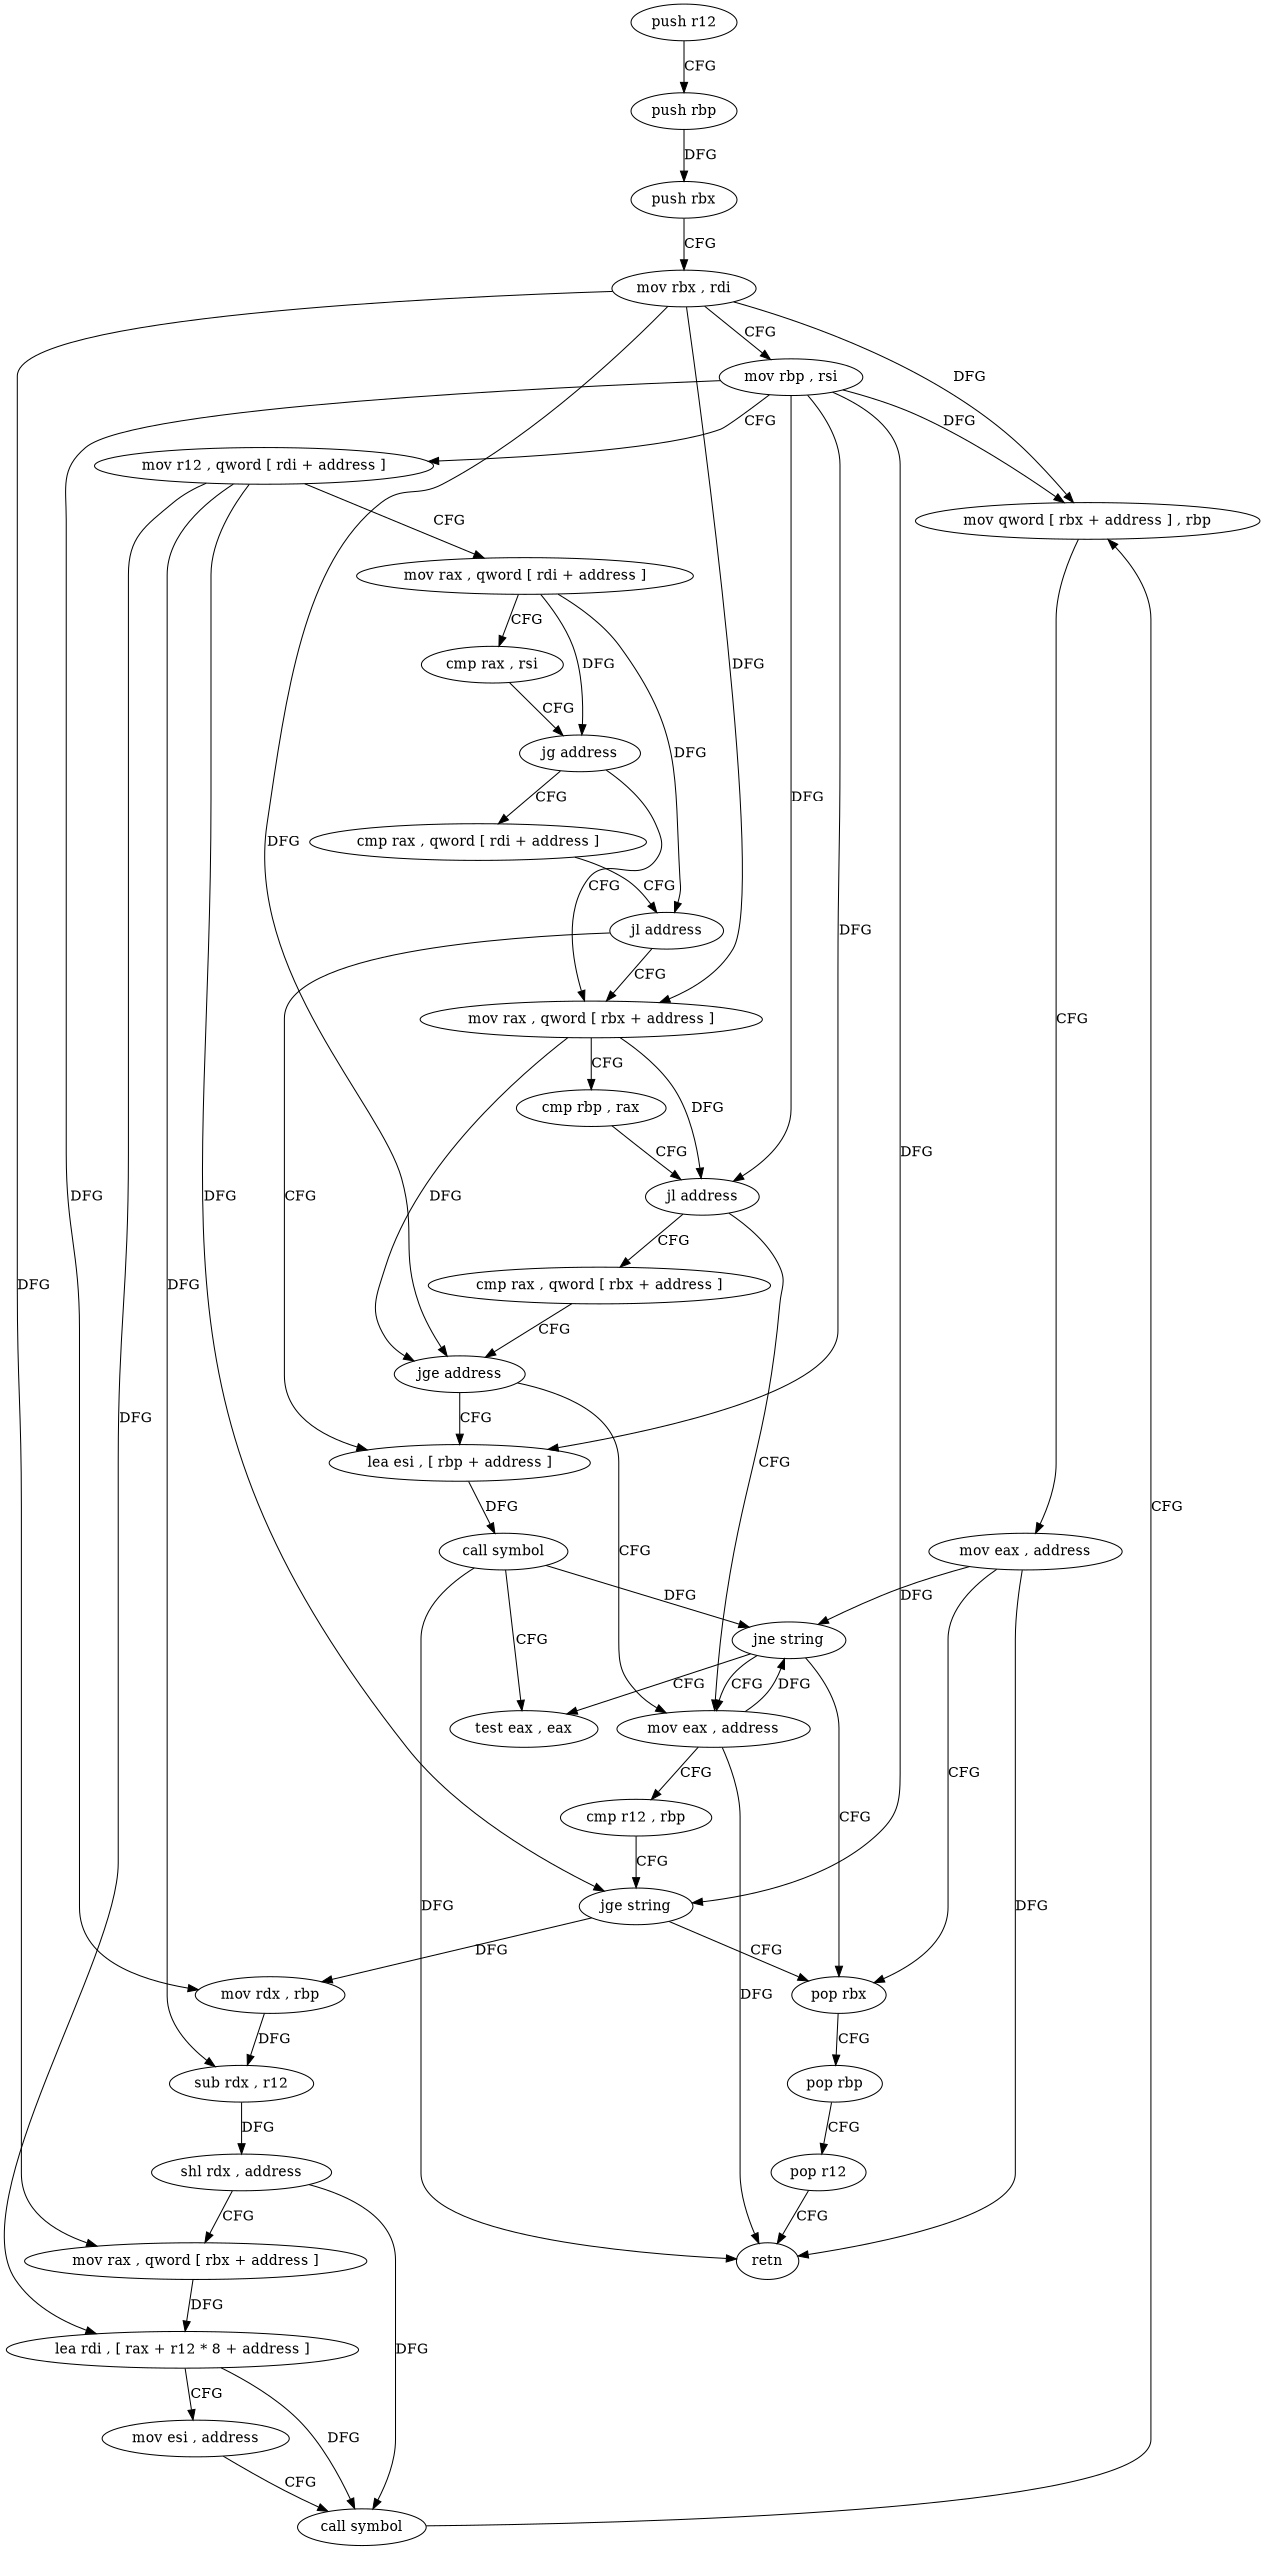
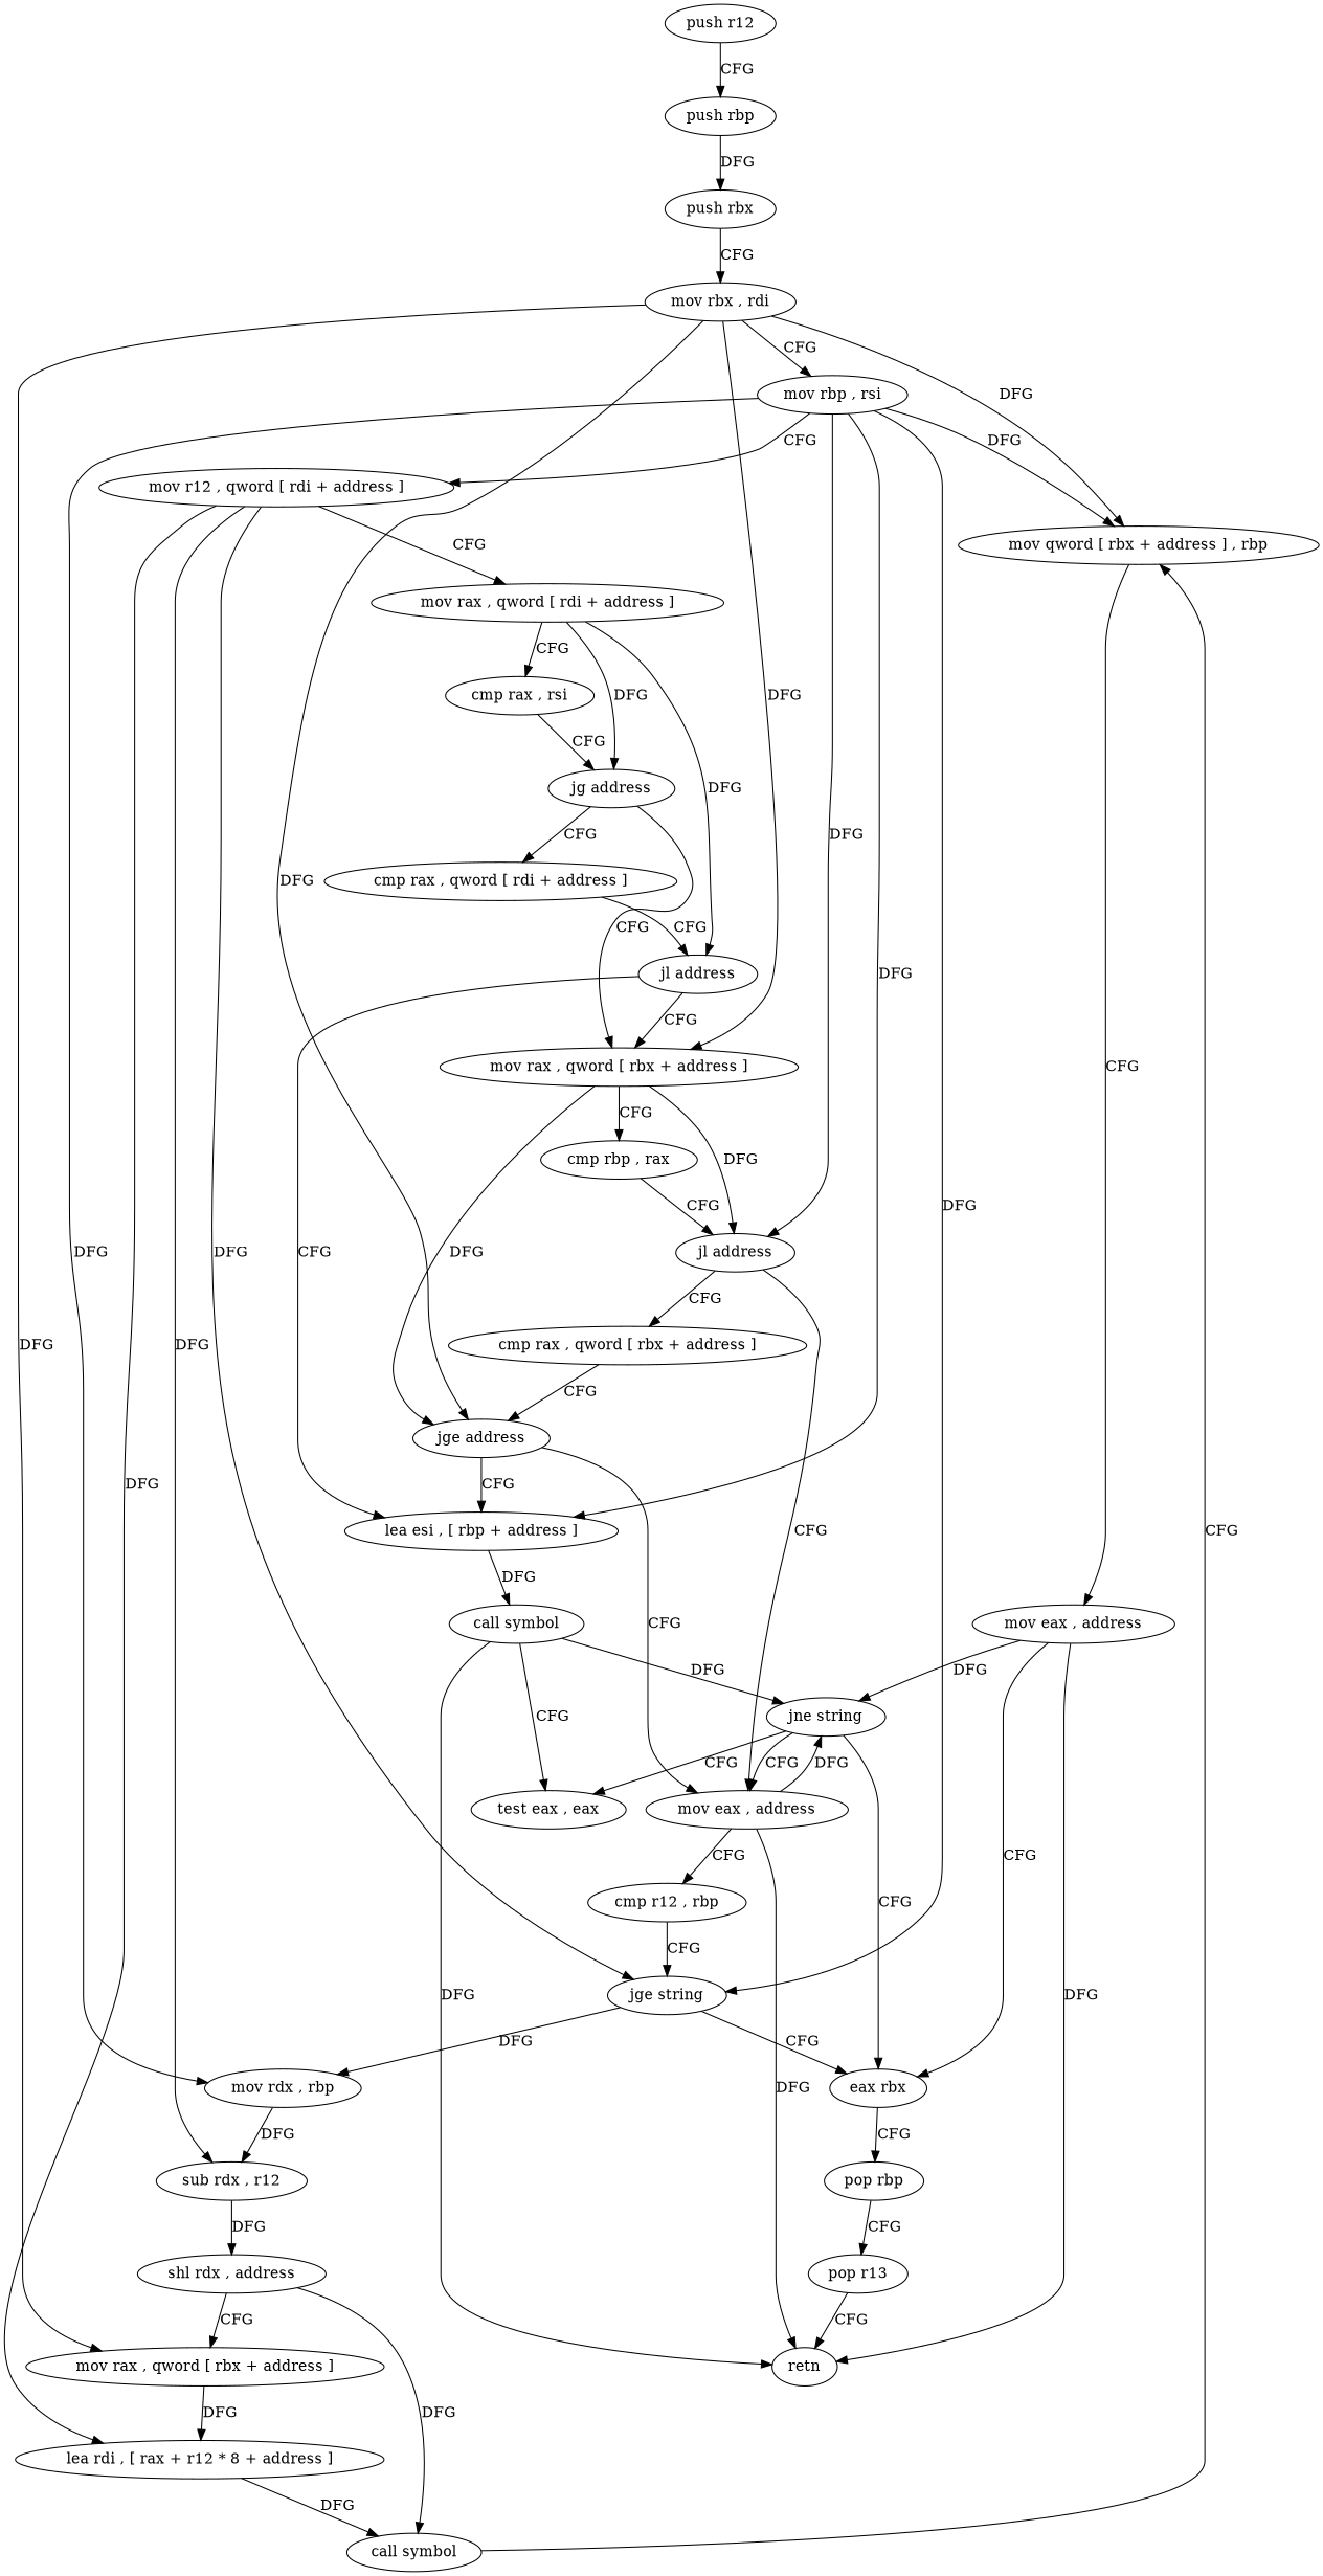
  digraph {
    n1 [label="push r12"]
    n2 [label="push rbp"]
    n3 [label="push rbx"]
    n4 [label="mov rbx , rdi"]
    n5 [label="mov rbp , rsi"]
    n6 [label="mov rax , qword [ rbx + address ]"]
    n7 [label="jge address"]
    n8 [label="mov rax , qword [ rbx + address ]"]
    n9 [label="mov qword [ rbx + address ] , rbp"]
    n10 [label="mov r12 , qword [ rdi + address ]"]
    n11 [label="jl address"]
    n12 [label="lea esi , [ rbp + address ]"]
    n13 [label="jge string"]
    n14 [label="mov rdx , rbp"]
    n15 [label="cmp rbp , rax"]
    n16 [label="mov eax , address"]
    n17 [label="lea rdi , [ rax + r12 * 8 + address ]"]
    n18 [label="mov eax , address"]
    n19 [label="mov rax , qword [ rdi + address ]"]
    n20 [label="sub rdx , r12"]
    n21 [label="cmp rax , qword [ rbx + address ]"]
    n22 [label="call symbol"]
-   n23 [label="pop rbx"]
+   n23 [label="eax rbx"]
    n24 [label="cmp rax , rsi"]
    n25 [label="jg address"]
    n26 [label="jl address"]
    n27 [label="shl rdx , address"]
    n28 [label="call symbol"]
-   n29 [label="mov esi , address"]
    n30 [label="cmp rax , qword [ rdi + address ]"]
    n31 [label="cmp r12 , rbp"]
    n32 [label="jne string"]
    n33 [label=retn]
    n34 [label="test eax , eax"]
    n35 [label="pop rbp"]
-   n36 [label="pop r12"]
+   n36 [label="pop r13"]
    n1 -> n2 [label=CFG]
    n2 -> n3 [label=DFG]
    n3 -> n4 [label=CFG]
    n4 -> n5 [label=CFG]
    n4 -> n6 [label=DFG]
    n4 -> n7 [label=DFG]
    n4 -> n8 [label=DFG]
    n4 -> n9 [label=DFG]
    n5 -> n9 [label=DFG]
    n5 -> n10 [label=CFG]
    n5 -> n11 [label=DFG]
    n5 -> n12 [label=DFG]
    n5 -> n13 [label=DFG]
    n5 -> n14 [label=DFG]
    n6 -> n7 [label=DFG]
    n6 -> n11 [label=DFG]
    n6 -> n15 [label=CFG]
    n7 -> n12 [label=CFG]
    n7 -> n16 [label=CFG]
    n8 -> n17 [label=DFG]
    n9 -> n18 [label=CFG]
    n10 -> n13 [label=DFG]
    n10 -> n17 [label=DFG]
    n10 -> n19 [label=CFG]
    n10 -> n20 [label=DFG]
    n11 -> n16 [label=CFG]
    n11 -> n21 [label=CFG]
    n12 -> n22 [label=DFG]
    n13 -> n14 [label=DFG]
    n13 -> n23 [label=CFG]
    n14 -> n20 [label=DFG]
    n15 -> n11 [label=CFG]
    n16 -> n31 [label=CFG]
    n16 -> n32 [label=DFG]
    n16 -> n33 [label=DFG]
    n17 -> n28 [label=DFG]
-   n17 -> n29 [label=CFG]
    n18 -> n23 [label=CFG]
    n18 -> n32 [label=DFG]
    n18 -> n33 [label=DFG]
    n19 -> n24 [label=CFG]
    n19 -> n25 [label=DFG]
    n19 -> n26 [label=DFG]
    n20 -> n27 [label=DFG]
    n21 -> n7 [label=CFG]
    n22 -> n32 [label=DFG]
    n22 -> n33 [label=DFG]
    n22 -> n34 [label=CFG]
    n23 -> n35 [label=CFG]
    n24 -> n25 [label=CFG]
    n25 -> n6 [label=CFG]
    n25 -> n30 [label=CFG]
    n26 -> n6 [label=CFG]
    n26 -> n12 [label=CFG]
    n27 -> n8 [label=CFG]
    n27 -> n28 [label=DFG]
    n28 -> n9 [label=CFG]
-   n29 -> n28 [label=CFG]
    n30 -> n26 [label=CFG]
    n31 -> n13 [label=CFG]
    n32 -> n16 [label=CFG]
    n32 -> n23 [label=CFG]
    n32 -> n34 [label=CFG]
    n35 -> n36 [label=CFG]
    n36 -> n33 [label=CFG]
  }
